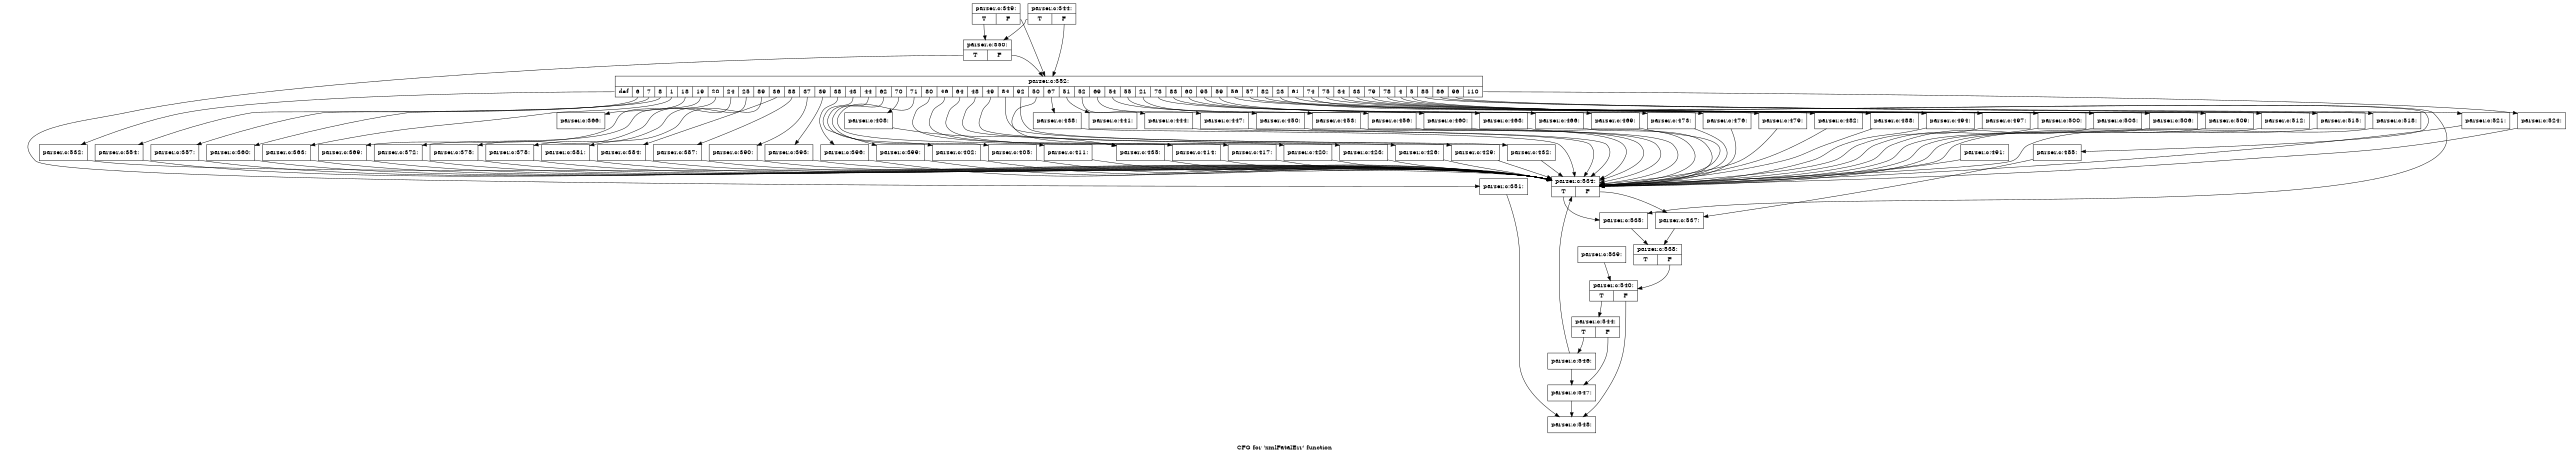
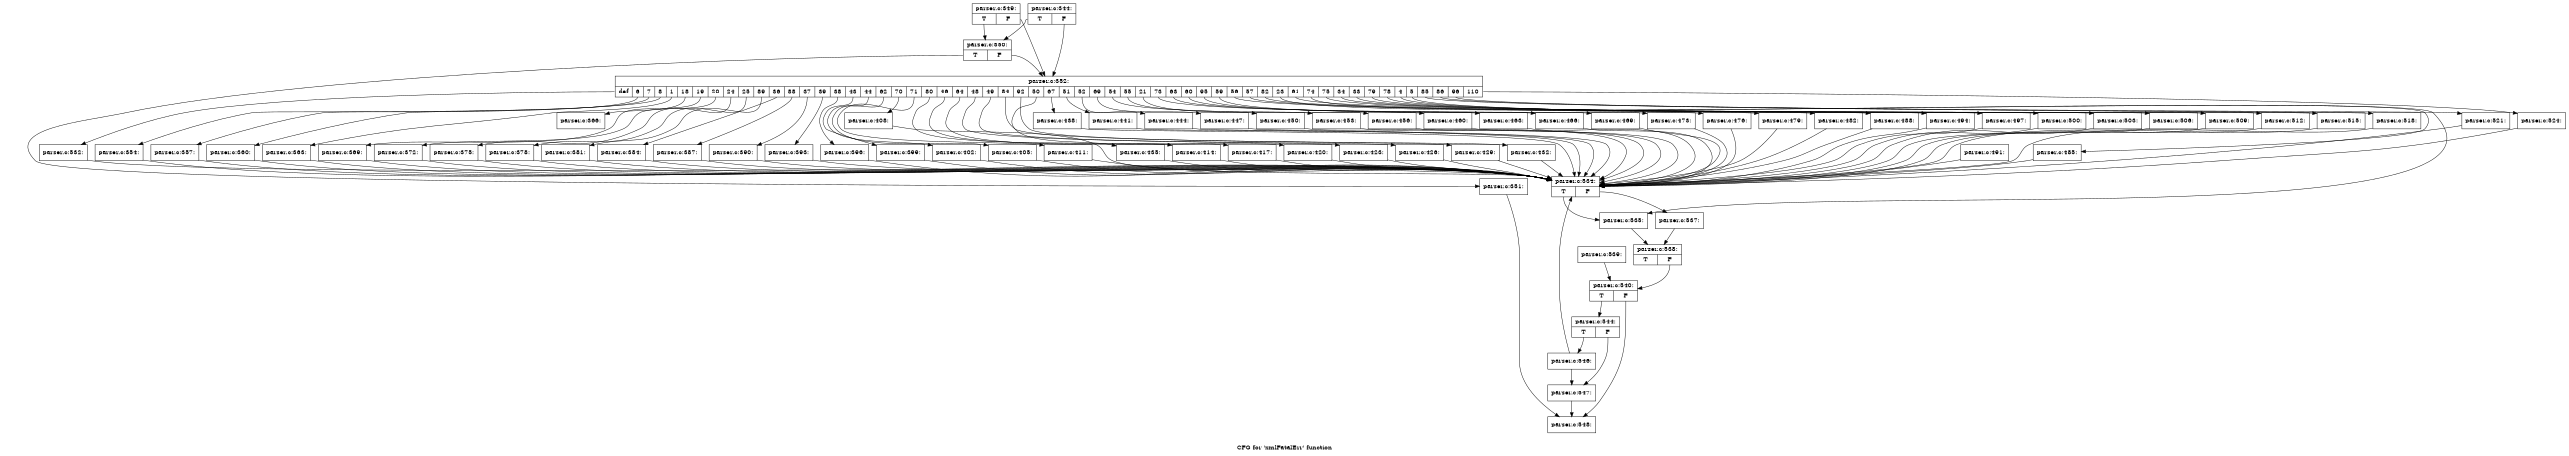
  digraph {
    fontname="DejaVu Serif"
    label="CFG for 'xmlFatalErr' function"
    node [fontname="DejaVu Serif" shape=record]
    edge [fontname="DejaVu Serif"]
    n1 [label="{parser.c:344:|{<s0>T|<s1>F}}"]
-   n2 [label="{parser.c:352:|{<s0>def|<s1>6|<s2>7|<s3>8|<s4>1|<s5>18|<s6>19|<s7>20|<s8>24|<s9>25|<s10>89|<s11>36|<s12>88|<s13>37|<s14>39|<s15>38|<s16>43|<s17>44|<s18>62|<s19>70|<s20>71|<s21>80|<s22>46|<s23>64|<s24>48|<s25>49|<s26>84|<s27>92|<s28>50|<s29>67|<s30>51|<s31>52|<s32>69|<s33>54|<s34>55|<s35>21|<s36>73|<s37>83|<s38>60|<s39>95|<s40>59|<s41>56|<s42>57|<s43>82|<s44>23|<s45>61|<s46>74|<s47>75|<s48>34|<s49>33|<s50>79|<s51>78|<s52>4|<s53>5|<s54>85|<s55>86|<s56>96|<s57>110}}"]
+   n2 [label="{parser.c:352:|{<s0>def|<s1>6|<s2>7|<s3>8|<s4>1|<s5>18|<s6>19|<s7>20|<s8>24|<s9>25|<s10>89|<s11>36|<s12>88|<s13>37|<s14>39|<s15>38|<s16>43|<s17>44|<s18>62|<s19>70|<s20>71|<s21>80|<s22>46|<s23>64|<s24>48|<s25>49|<s26>84|<s27>92|<s28>50|<s29>67|<s30>51|<s31>52|<s32>69|<s33>54|<s34>55|<s35>21|<s36>73|<s37>63|<s38>60|<s39>95|<s40>59|<s41>56|<s42>57|<s43>82|<s44>23|<s45>61|<s46>74|<s47>75|<s48>34|<s49>33|<s50>79|<s51>78|<s52>4|<s53>5|<s54>85|<s55>86|<s56>96|<s57>110}}"]
    n3 [label="{parser.c:350:|{<s0>T|<s1>F}}"]
    n4 [label="{parser.c:349:|{<s0>T|<s1>F}}"]
    n5 [label="{parser.c:532:}"]
    n6 [label="{parser.c:354:}"]
    n7 [label="{parser.c:357:}"]
    n8 [label="{parser.c:360:}"]
    n9 [label="{parser.c:363:}"]
    n10 [label="{parser.c:366:}"]
    n11 [label="{parser.c:369:}"]
    n12 [label="{parser.c:372:}"]
    n13 [label="{parser.c:375:}"]
    n14 [label="{parser.c:378:}"]
    n15 [label="{parser.c:381:}"]
    n16 [label="{parser.c:384:}"]
    n17 [label="{parser.c:387:}"]
    n18 [label="{parser.c:390:}"]
    n19 [label="{parser.c:393:}"]
    n20 [label="{parser.c:396:}"]
    n21 [label="{parser.c:399:}"]
    n22 [label="{parser.c:402:}"]
    n23 [label="{parser.c:405:}"]
    n24 [label="{parser.c:408:}"]
    n25 [label="{parser.c:411:}"]
    n26 [label="{parser.c:414:}"]
    n27 [label="{parser.c:417:}"]
    n28 [label="{parser.c:420:}"]
    n29 [label="{parser.c:423:}"]
    n30 [label="{parser.c:426:}"]
    n31 [label="{parser.c:429:}"]
    n32 [label="{parser.c:432:}"]
    n33 [label="{parser.c:435:}"]
    n34 [label="{parser.c:438:}"]
    n35 [label="{parser.c:441:}"]
    n36 [label="{parser.c:444:}"]
    n37 [label="{parser.c:447:}"]
    n38 [label="{parser.c:450:}"]
    n39 [label="{parser.c:453:}"]
    n40 [label="{parser.c:456:}"]
    n41 [label="{parser.c:460:}"]
    n42 [label="{parser.c:463:}"]
    n43 [label="{parser.c:466:}"]
    n44 [label="{parser.c:469:}"]
    n45 [label="{parser.c:473:}"]
    n46 [label="{parser.c:476:}"]
    n47 [label="{parser.c:479:}"]
    n48 [label="{parser.c:482:}"]
    n49 [label="{parser.c:485:}"]
    n50 [label="{parser.c:488:}"]
    n51 [label="{parser.c:494:}"]
    n52 [label="{parser.c:497:}"]
    n53 [label="{parser.c:500:}"]
    n54 [label="{parser.c:503:}"]
    n55 [label="{parser.c:506:}"]
    n56 [label="{parser.c:509:}"]
    n57 [label="{parser.c:512:}"]
    n58 [label="{parser.c:515:}"]
    n59 [label="{parser.c:518:}"]
    n60 [label="{parser.c:521:}"]
    n61 [label="{parser.c:524:}"]
    n62 [label="{parser.c:535:}"]
    n63 [label="{parser.c:351:}"]
    n64 [label="{parser.c:534:|{<s0>T|<s1>F}}"]
    n65 [label="{parser.c:491:}"]
    n66 [label="{parser.c:548:}"]
    n67 [label="{parser.c:537:}"]
    n68 [label="{parser.c:538:|{<s0>T|<s1>F}}"]
    n69 [label="{parser.c:540:|{<s0>T|<s1>F}}"]
    n70 [label="{parser.c:539:}"]
    n71 [label="{parser.c:544:|{<s0>T|<s1>F}}"]
    n72 [label="{parser.c:546:}"]
    n73 [label="{parser.c:547:}"]
    n1 -> n2 [tailport=s1]
    n1 -> n3 [tailport=s0]
    n2 -> n5 [tailport=s0]
    n2 -> n6 [tailport=s1]
    n2 -> n7 [tailport=s2]
    n2 -> n8 [tailport=s3]
    n2 -> n9 [tailport=s4]
    n2 -> n10 [tailport=s5]
    n2 -> n11 [tailport=s6]
    n2 -> n12 [tailport=s7]
    n2 -> n13 [tailport=s8]
    n2 -> n14 [tailport=s9]
    n2 -> n15 [tailport=s10]
    n2 -> n16 [tailport=s11]
    n2 -> n17 [tailport=s12]
    n2 -> n18 [tailport=s13]
    n2 -> n19 [tailport=s14]
    n2 -> n20 [tailport=s15]
    n2 -> n21 [tailport=s16]
    n2 -> n22 [tailport=s17]
    n2 -> n23 [tailport=s18]
    n2 -> n24 [tailport=s19]
    n2 -> n25 [tailport=s20]
    n2 -> n26 [tailport=s21]
    n2 -> n27 [tailport=s22]
    n2 -> n28 [tailport=s23]
    n2 -> n29 [tailport=s24]
    n2 -> n30 [tailport=s25]
    n2 -> n31 [tailport=s26]
    n2 -> n32 [tailport=s27]
    n2 -> n33 [tailport=s28]
    n2 -> n34 [tailport=s29]
    n2 -> n35 [tailport=s30]
    n2 -> n36 [tailport=s31]
    n2 -> n37 [tailport=s32]
    n2 -> n38 [tailport=s33]
    n2 -> n39 [tailport=s34]
    n2 -> n40 [tailport=s35]
    n2 -> n41 [tailport=s36]
    n2 -> n42 [tailport=s37]
    n2 -> n43 [tailport=s38]
    n2 -> n44 [tailport=s39]
    n2 -> n45 [tailport=s40]
    n2 -> n46 [tailport=s41]
    n2 -> n47 [tailport=s42]
    n2 -> n48 [tailport=s43]
    n2 -> n49 [tailport=s44]
    n2 -> n50 [tailport=s45]
    n2 -> n51 [tailport=s47]
    n2 -> n52 [tailport=s48]
    n2 -> n53 [tailport=s49]
    n2 -> n54 [tailport=s50]
    n2 -> n55 [tailport=s51]
    n2 -> n56 [tailport=s52]
    n2 -> n57 [tailport=s53]
    n2 -> n58 [tailport=s54]
    n2 -> n59 [tailport=s55]
    n2 -> n60 [tailport=s56]
    n2 -> n61 [tailport=s57]
    n2 -> n62 [tailport=s46]
    n3 -> n2 [tailport=s1]
    n3 -> n63 [tailport=s0]
    n4 -> n2 [tailport=s1]
    n4 -> n3 [tailport=s0]
    n5 -> n64
    n6 -> n64
    n7 -> n64
    n8 -> n64
    n9 -> n64
    n11 -> n64
    n12 -> n64
    n13 -> n64
    n14 -> n64
    n15 -> n64
    n16 -> n64
    n17 -> n64
    n18 -> n64
    n19 -> n64
    n20 -> n64
    n21 -> n64
    n22 -> n64
    n23 -> n64
-   n24 -> n33
+   n24 -> n64
    n25 -> n64
    n26 -> n64
    n27 -> n64
    n28 -> n64
    n29 -> n64
    n30 -> n64
    n31 -> n64
    n32 -> n64
    n33 -> n64
    n34 -> n64
+   n35 -> n64
    n36 -> n64
    n37 -> n64
    n38 -> n64
    n39 -> n64
    n40 -> n64
    n41 -> n64
    n42 -> n64
    n43 -> n64
    n44 -> n64
    n45 -> n64
    n46 -> n64
    n47 -> n64
    n48 -> n64
-   n49 -> n67
+   n49 -> n64
    n50 -> n64
    n51 -> n64
    n52 -> n64
    n53 -> n64
    n54 -> n64
    n55 -> n64
    n56 -> n64
    n57 -> n64
    n58 -> n64
    n59 -> n64
    n60 -> n64
    n61 -> n64
    n62 -> n68
    n63 -> n66
    n64 -> n62 [tailport=s0]
    n64 -> n67 [tailport=s1]
    n65 -> n64
    n67 -> n68
    n68 -> n69 [tailport=s1]
    n69 -> n66 [tailport=s1]
    n69 -> n71 [tailport=s0]
    n70 -> n69
    n71 -> n72 [tailport=s0]
    n71 -> n73 [tailport=s1]
    n72 -> n64
    n72 -> n73
    n73 -> n66
  }
